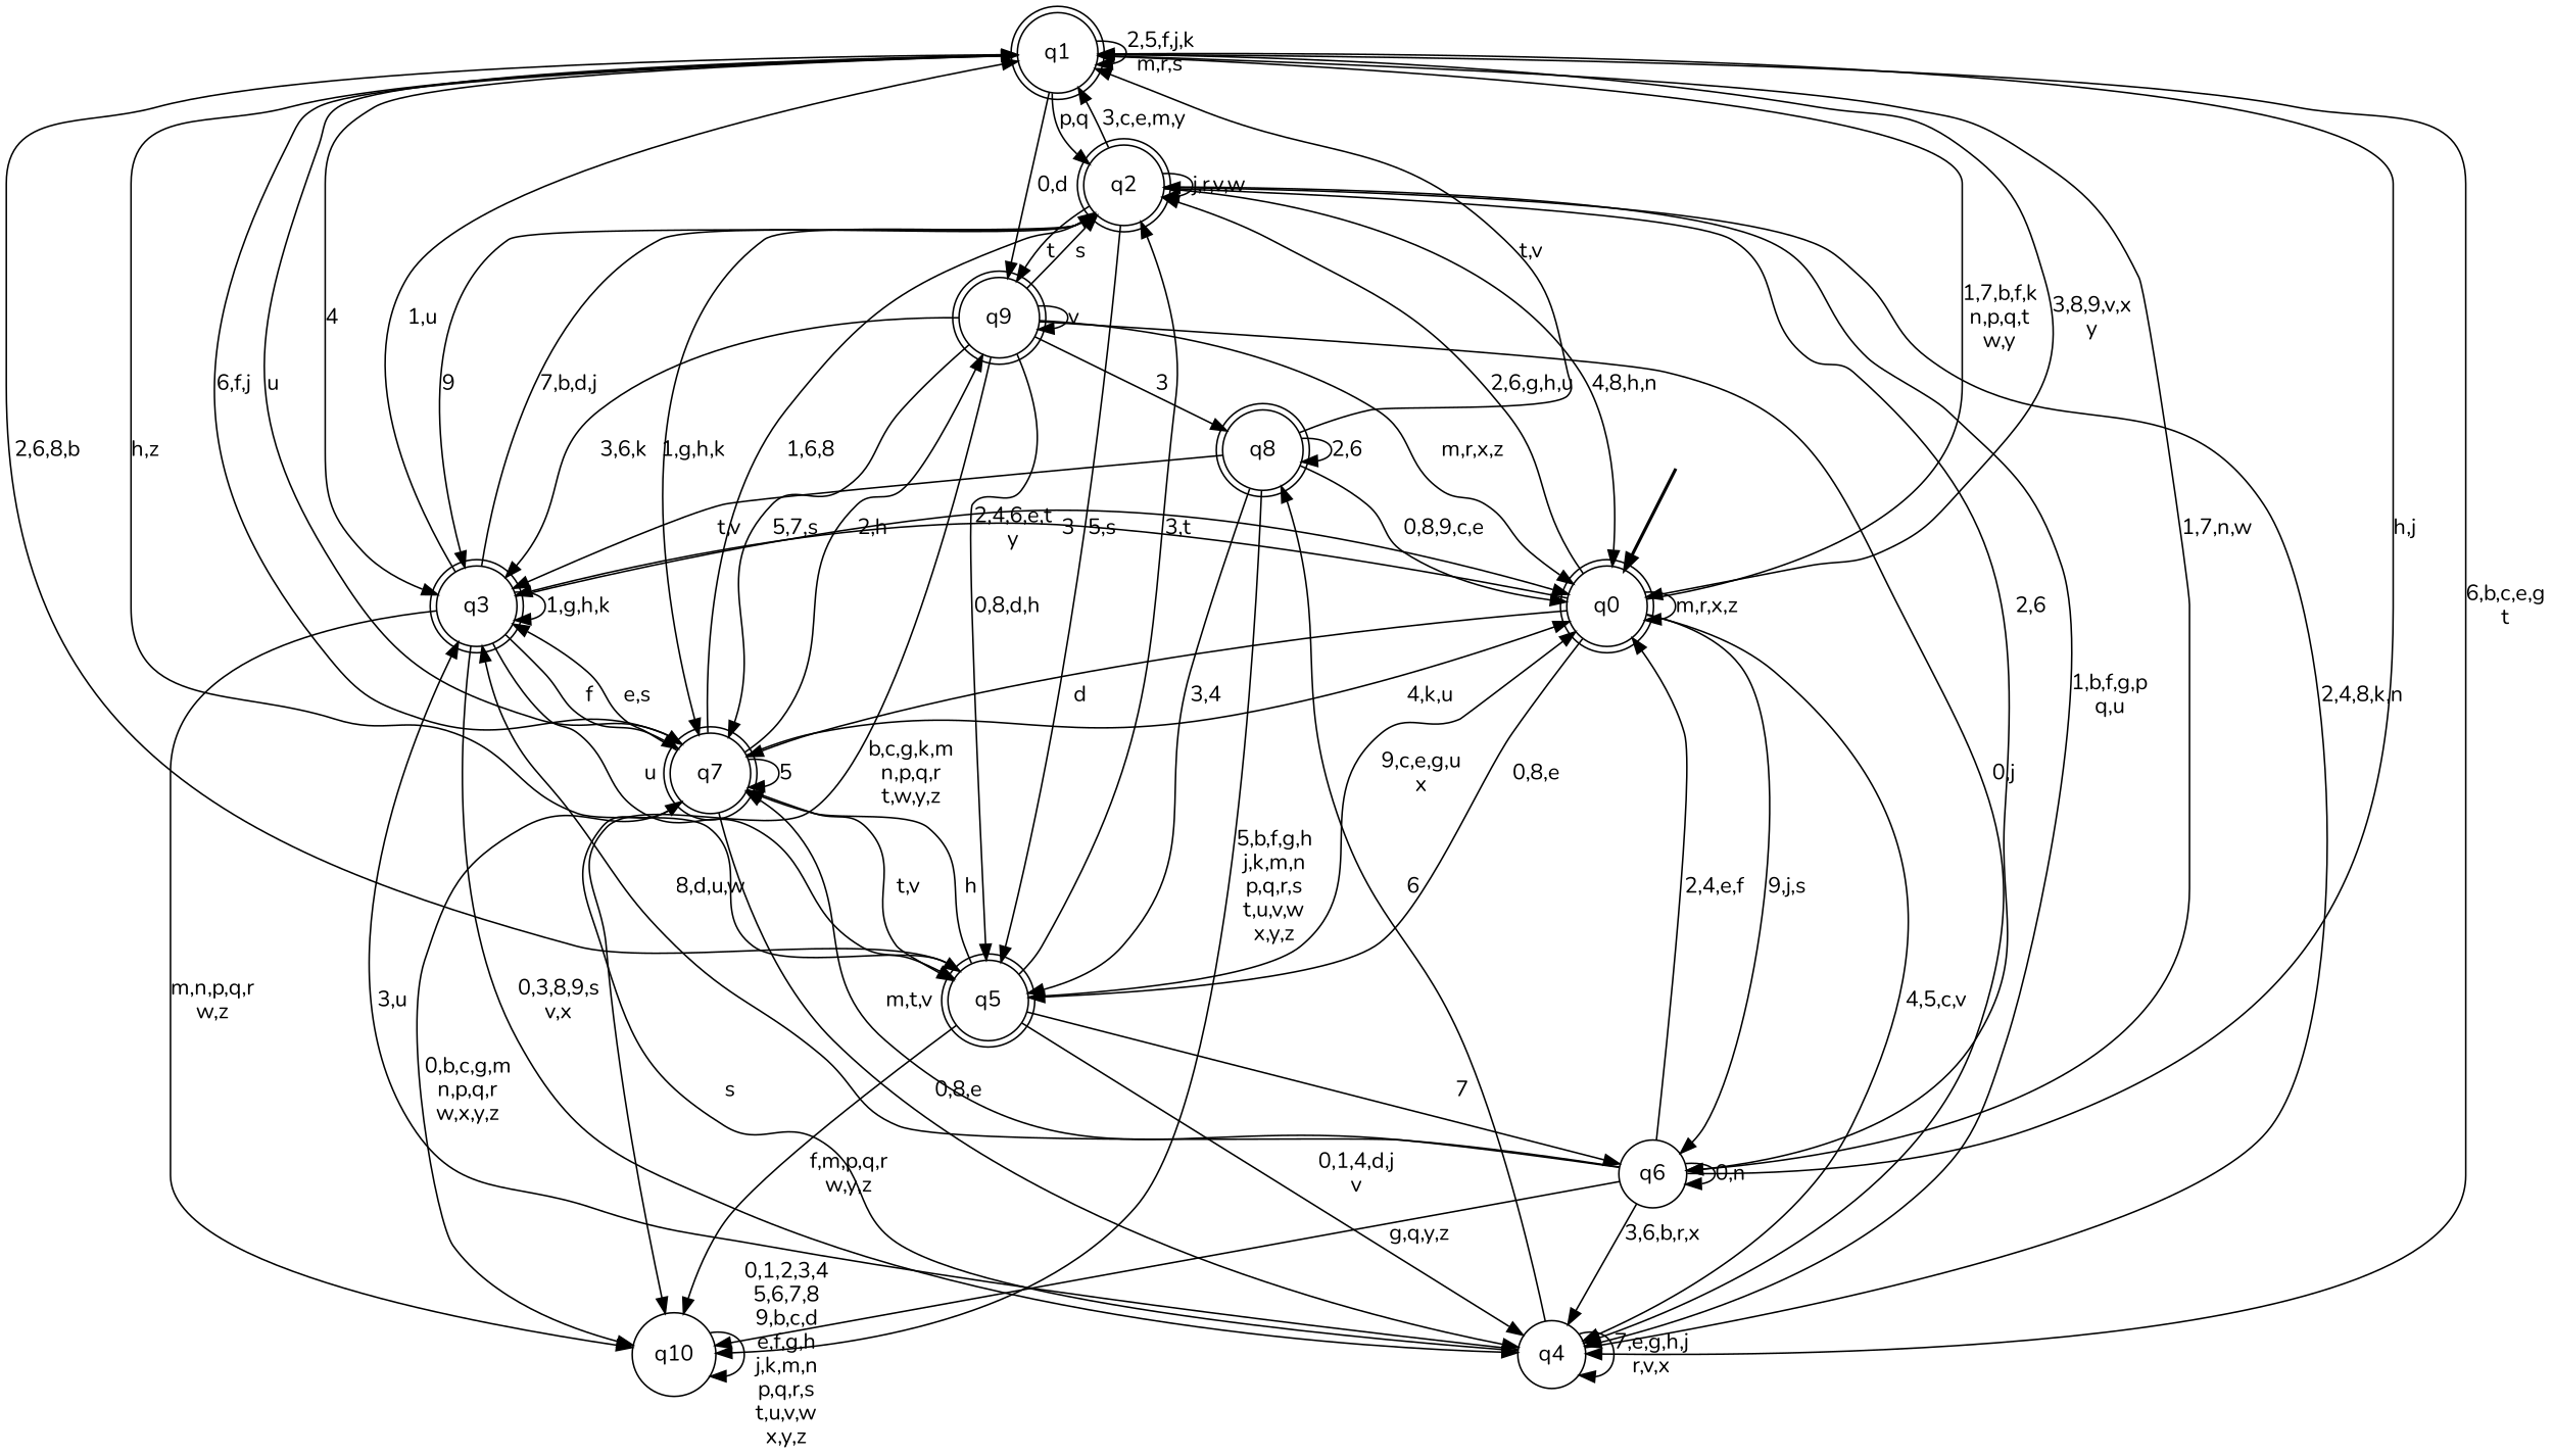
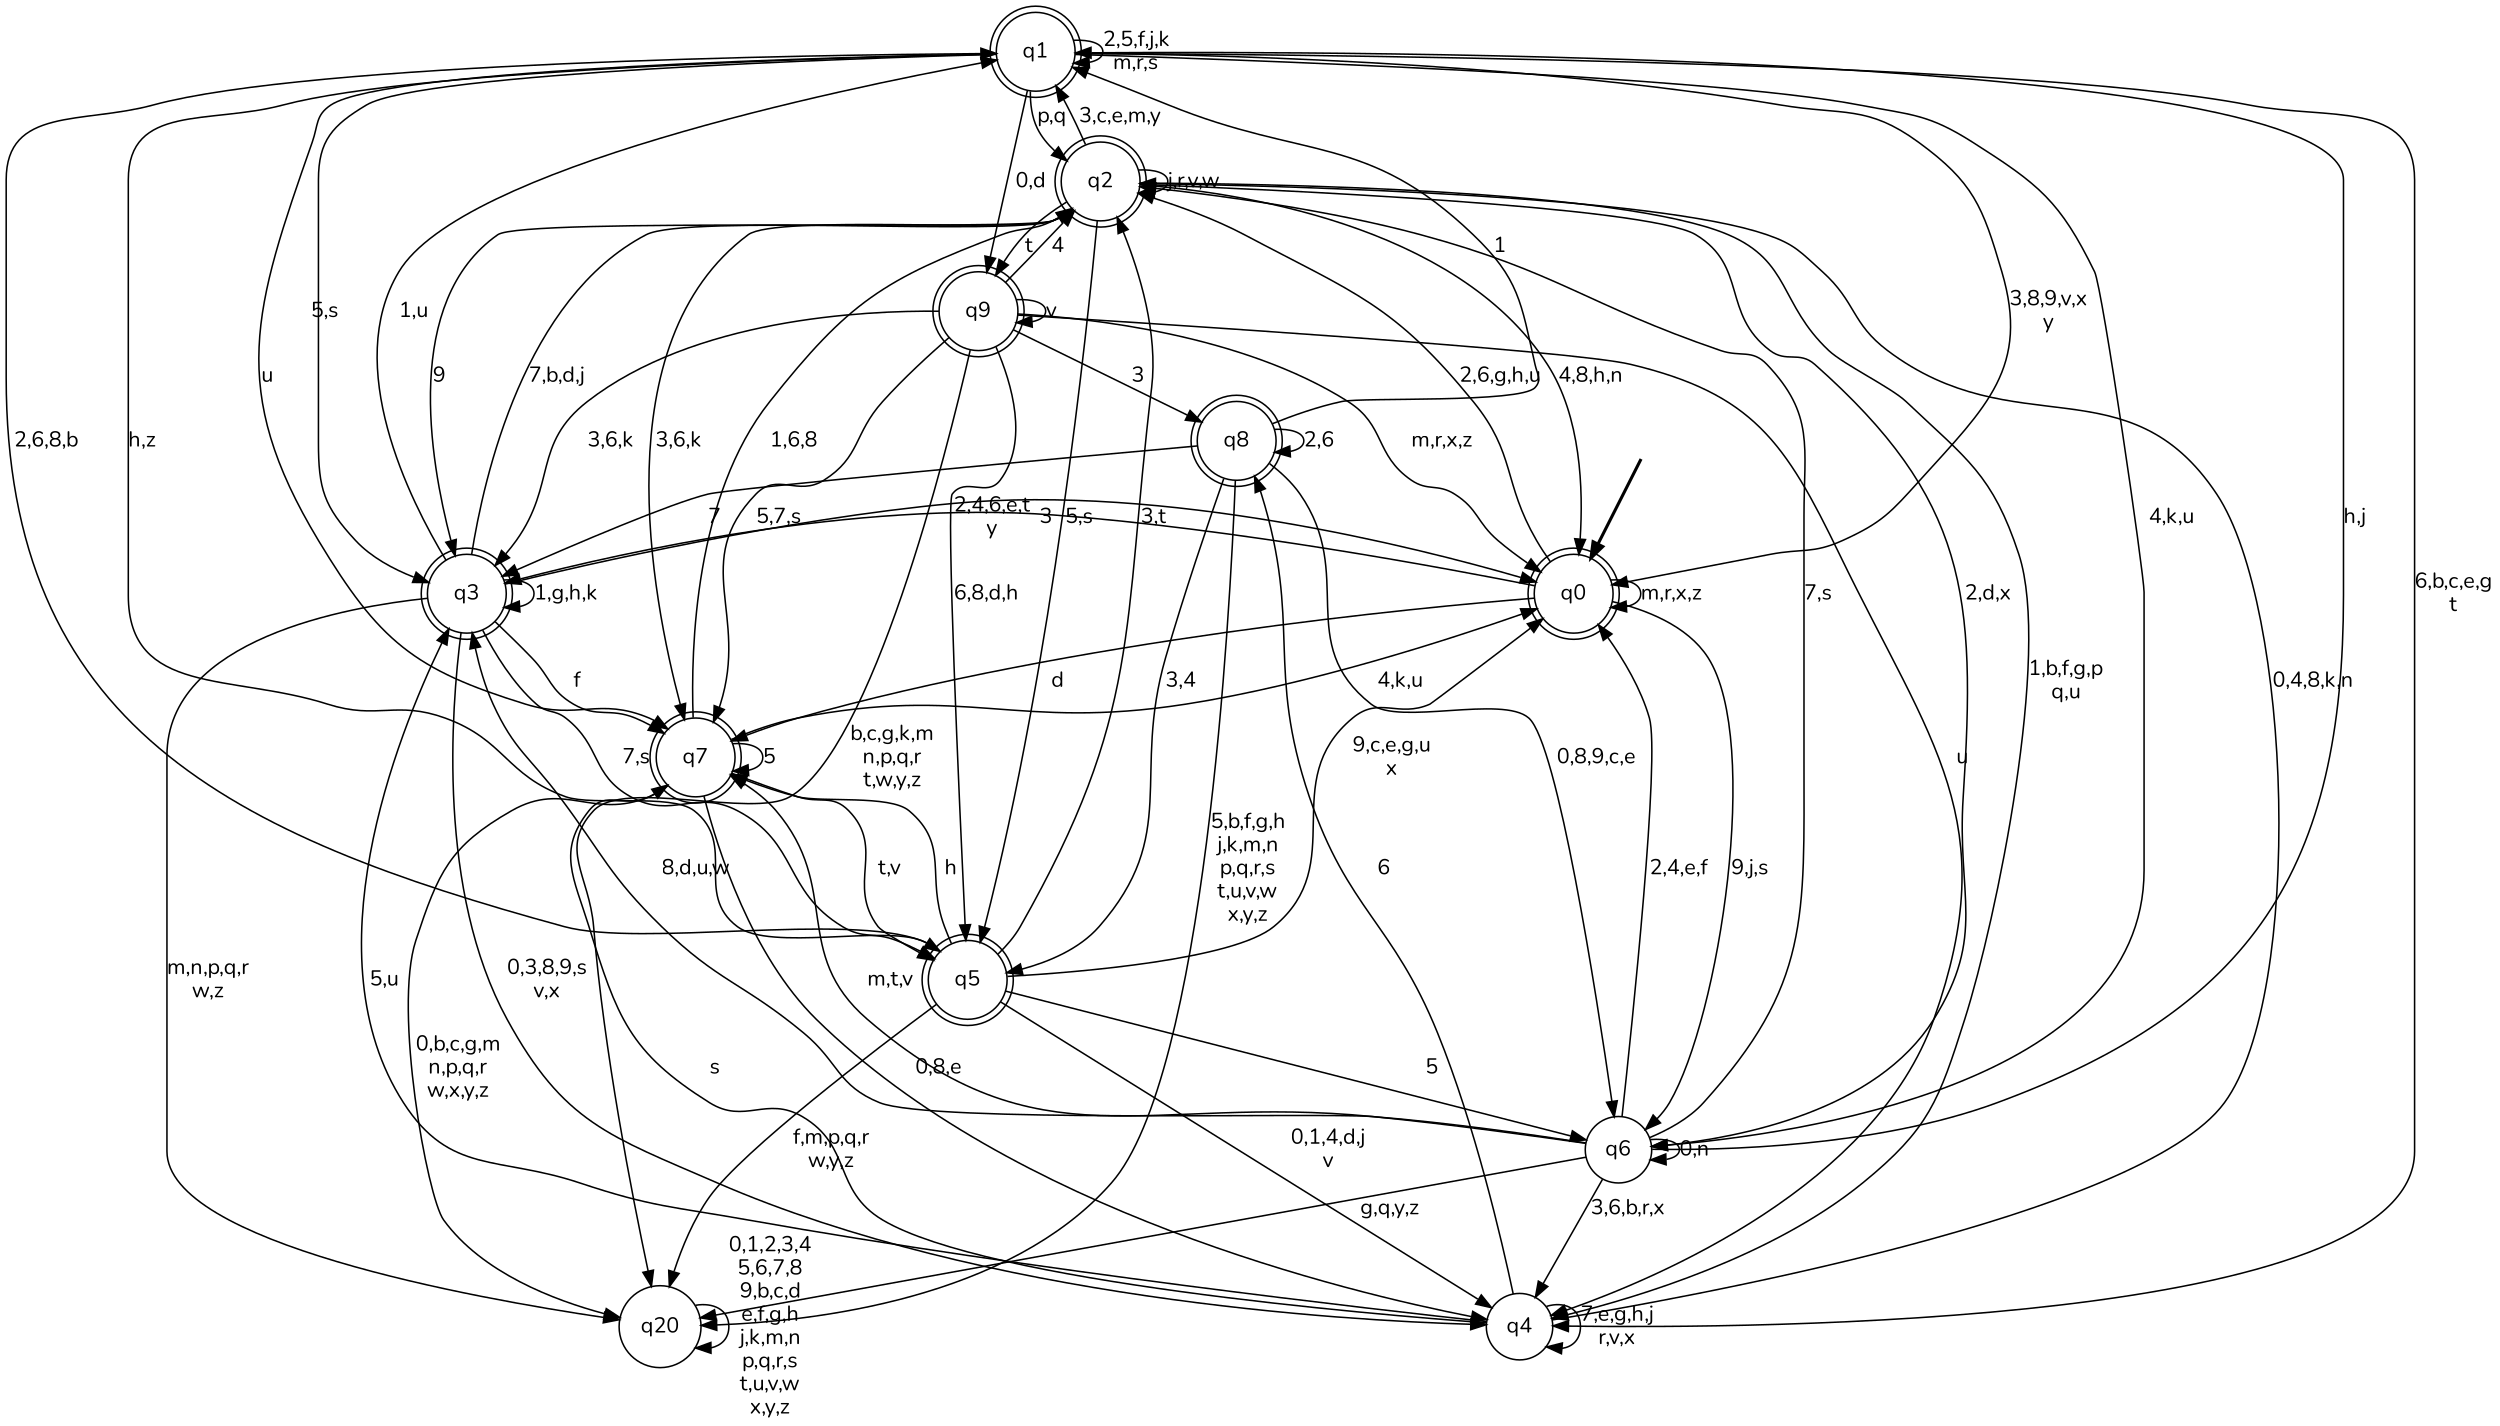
  digraph {
    fontname=Nunito
    rankdir=TB
    node [fontname=Nunito shape=doublecircle style="rounded,filled" color=black fillcolor=white]
    edge [fontname=Nunito]
    __start0 [height=0 shape=none style=invis width=0 color="" fillcolor=""]
    n2 [label=q0]
    n3 [label=q1]
    n4 [label=q2]
    n5 [label=q3]
    n6 [label=q4 shape=circle style=filled]
    n7 [label=q5]
    n8 [label=q6 shape=circle style=filled]
    n9 [label=q7]
    n10 [label=q9]
-   n11 [label=q10 shape=circle style=filled]
+   n11 [label=q20 shape=circle style=filled]
    n12 [label=q8]
    subgraph cluster_1 {
      nodesep=0.15
      ranksep=0.15
      style=invis
      __start0
      n2
    }
    __start0 -> n2 [penwidth=2]
    n2 -> n2 [label="m,r,x,z"]
-   n2 -> n3 [label="1,7,b,f,k\nn,p,q,t\nw,y"]
    n2 -> n4 [label="2,6,g,h,u"]
    n2 -> n5 [label=3]
-   n2 -> n6 [label="4,5,c,v"]
-   n2 -> n7 [label="0,8,e"]
    n2 -> n8 [label="9,j,s"]
    n2 -> n9 [label=d]
    n3 -> n2 [label="3,8,9,v,x\ny"]
    n3 -> n3 [label="2,5,f,j,k\nm,r,s"]
    n3 -> n4 [label="p,q"]
-   n3 -> n5 [label=4]
+   n3 -> n5 [label="5,s"]
    n3 -> n6 [label="6,b,c,e,g\nt"]
    n3 -> n7 [label="h,z"]
-   n3 -> n8 [label="1,7,n,w"]
+   n3 -> n8 [label="4,k,u"]
    n3 -> n9 [label=u]
    n3 -> n10 [label="0,d"]
    n4 -> n2 [label="4,8,h,n"]
    n4 -> n3 [label="3,c,e,m,y"]
    n4 -> n4 [label="j,r,v,w"]
    n4 -> n5 [label=9]
    n4 -> n6 [label="1,b,f,g,p\nq,u"]
    n4 -> n7 [label="5,s"]
-   n4 -> n8 [label="2,6"]
-   n4 -> n9 [label="1,g,h,k"]
+   n4 -> n8 [label="2,d,x"]
+   n4 -> n9 [label="3,6,k"]
    n4 -> n10 [label=t]
    n5 -> n2 [label="2,4,6,e,t\ny"]
    n5 -> n3 [label="1,u"]
    n5 -> n4 [label="7,b,d,j"]
    n5 -> n5 [label="1,g,h,k"]
    n5 -> n6 [label="0,3,8,9,s\nv,x"]
-   n5 -> n7 [label=u]
+   n5 -> n7 [label="7,s"]
    n5 -> n9 [label=f]
    n5 -> n11 [label="m,n,p,q,r\nw,z"]
-   n6 -> n4 [label="2,4,8,k,n"]
-   n6 -> n5 [label="3,u"]
+   n6 -> n4 [label="0,4,8,k,n"]
+   n6 -> n5 [label="5,u"]
    n6 -> n6 [label="7,e,g,h,j\nr,v,x"]
    n6 -> n9 [label=s]
    n6 -> n12 [label=6]
    n7 -> n2 [label="9,c,e,g,u\nx"]
    n7 -> n3 [label="2,6,8,b"]
    n7 -> n4 [label="3,t"]
    n7 -> n6 [label="0,1,4,d,j\nv"]
-   n7 -> n8 [label=7]
+   n7 -> n8 [label=5]
    n7 -> n9 [label=h]
    n7 -> n11 [label="f,m,p,q,r\nw,y,z"]
    n8 -> n2 [label="2,4,e,f"]
    n8 -> n3 [label="h,j"]
+   n8 -> n4 [label="7,s"]
    n8 -> n5 [label="8,d,u,w"]
    n8 -> n6 [label="3,6,b,r,x"]
    n8 -> n8 [label="0,n"]
    n8 -> n9 [label="m,t,v"]
    n8 -> n11 [label="g,q,y,z"]
    n9 -> n2 [label="4,k,u"]
-   n9 -> n3 [label="6,f,j"]
    n9 -> n4 [label="1,6,8"]
-   n9 -> n5 [label="e,s"]
    n9 -> n6 [label="0,8,e"]
    n9 -> n7 [label="t,v"]
    n9 -> n9 [label=5]
-   n9 -> n10 [label="2,h"]
    n9 -> n11 [label="0,b,c,g,m\nn,p,q,r\nw,x,y,z"]
    n10 -> n2 [label="m,r,x,z"]
-   n10 -> n4 [label=s]
+   n10 -> n4 [label=4]
    n10 -> n5 [label="3,6,k"]
-   n10 -> n6 [label="0,j"]
-   n10 -> n7 [label="0,8,d,h"]
+   n10 -> n6 [label=u]
+   n10 -> n7 [label="6,8,d,h"]
    n10 -> n9 [label="5,7,s"]
    n10 -> n10 [label=v]
    n10 -> n11 [label="b,c,g,k,m\nn,p,q,r\nt,w,y,z"]
    n10 -> n12 [label=3]
    n11 -> n11 [label="0,1,2,3,4\n5,6,7,8\n9,b,c,d\ne,f,g,h\nj,k,m,n\np,q,r,s\nt,u,v,w\nx,y,z"]
-   n12 -> n2 [label="0,8,9,c,e"]
-   n12 -> n3 [label="t,v"]
-   n12 -> n5 [label="t,v"]
+   n12 -> n8 [label="0,8,9,c,e"]
+   n12 -> n3 [label=1]
+   n12 -> n5 [label=7]
    n12 -> n7 [label="3,4"]
    n12 -> n11 [label="5,b,f,g,h\nj,k,m,n\np,q,r,s\nt,u,v,w\nx,y,z"]
    n12 -> n12 [label="2,6"]
  }
